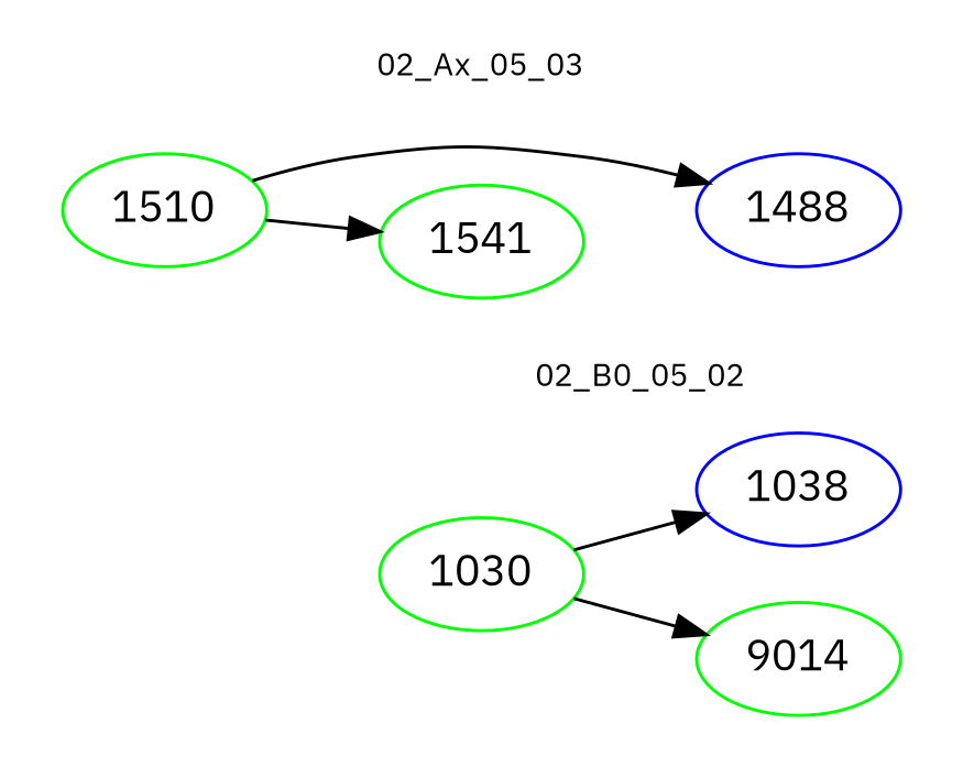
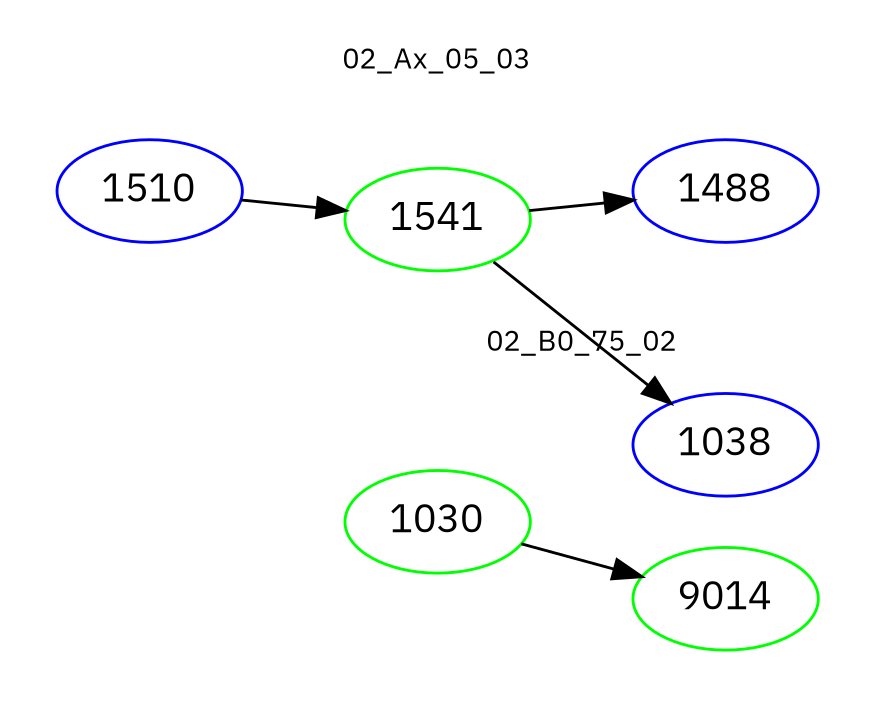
  digraph {
    fontname="IBM Plex Sans"
    rankdir=LR
    node [color=green fontname="IBM Plex Sans"]
    edge [color=black fontname="IBM Plex Sans"]
-   n1 [label=1510]
+   n1 [color=blue label=1510]
    n2 [color=blue label=1488]
    n3 [label=1541]
    n4 [label=1030]
    n5 [label=9014]
    n6 [color=blue label=1038]
    subgraph cluster_1 {
      color=white
      fontsize=10
      label="02_Ax_05_03"
      n1
      n2
      n3
    }
    subgraph cluster_2 {
      color=white
      fontsize=10
-     label="02_B0_05_02"
+     label="02_B0_75_02"
      n4
      n5
      n6
    }
-   n1 -> n2
+   n3 -> n2
    n1 -> n3
    n4 -> n5
-   n4 -> n6
+   n3 -> n6
  }
